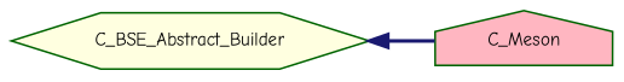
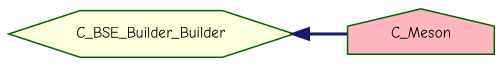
  digraph {
    rankdir=LR
    fontname="Comic Neue"
    node [color=darkgreen fontname="Comic Neue" fontsize=10 style=filled]
-   n1 [fillcolor=lightyellow height=0.2 label=C_BSE_Abstract_Builder shape=hexagon width=0.4]
+   n1 [fillcolor=lightyellow height=0.2 label=C_BSE_Builder_Builder shape=hexagon width=0.4]
    n2 [fillcolor=lightpink height=0.2 label=C_Meson shape=house width=0.4]
    n1 -> n2 [color=midnightblue dir=back fontname="Comic Neue" fontsize=10 labelfontname=Helvetica labelfontsize=10 style=bold]
  }
